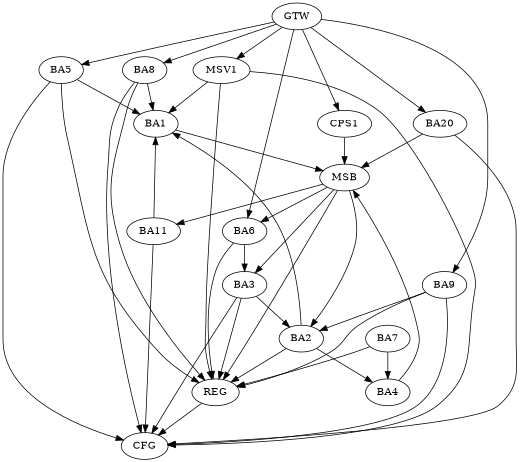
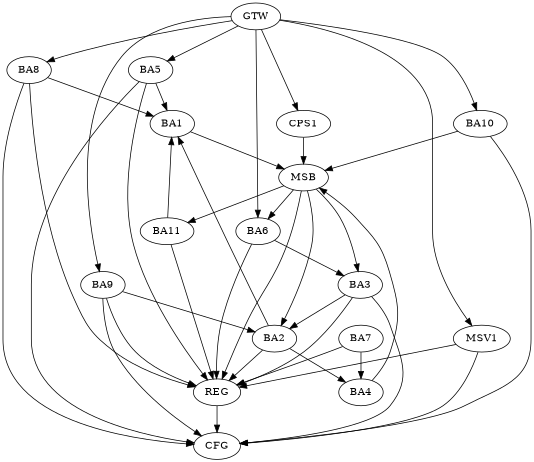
  strict digraph {
    n1 [label=BA1]
    n2 [label=MSB]
    n3 [label=BA2]
    n4 [label=REG]
    n5 [label=BA3]
    n6 [label=BA6]
    n7 [label=BA11]
    n8 [label=BA4]
    n9 [label=CFG]
    n10 [label=BA5]
    n11 [label=BA7]
    n12 [label=BA8]
    n13 [label=BA9]
-   n14 [label=BA20]
+   n14 [label=BA10]
    n15 [label=CPS1]
    n16 [label=GTW]
    n17 [label=MSV1]
    n1 -> n2
    n2 -> n3
    n2 -> n4
    n2 -> n5
    n2 -> n6
    n2 -> n7
    n3 -> n1
    n3 -> n4
    n3 -> n8
    n4 -> n9
    n5 -> n3
    n5 -> n4
    n5 -> n9
    n6 -> n4
    n6 -> n5
    n7 -> n1
-   n7 -> n9
+   n7 -> n4
    n8 -> n2
    n10 -> n1
    n10 -> n4
    n10 -> n9
    n11 -> n4
    n11 -> n8
    n12 -> n1
    n12 -> n4
    n12 -> n9
    n13 -> n3
    n13 -> n4
    n13 -> n9
    n14 -> n2
    n14 -> n9
    n15 -> n2
    n16 -> n6
    n16 -> n10
    n16 -> n12
    n16 -> n13
    n16 -> n14
    n16 -> n15
    n16 -> n17
-   n17 -> n1
    n17 -> n4
    n17 -> n9
  }
